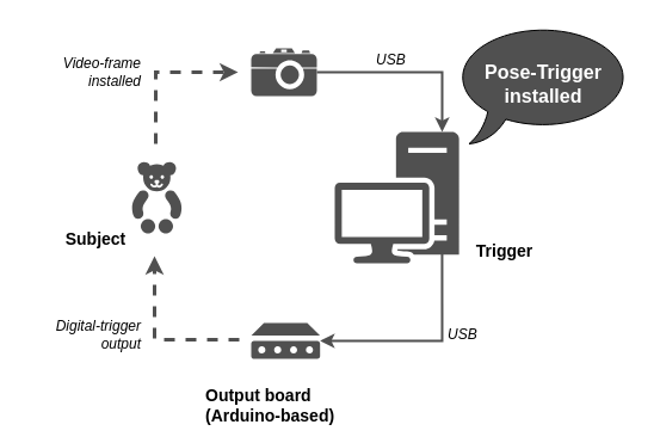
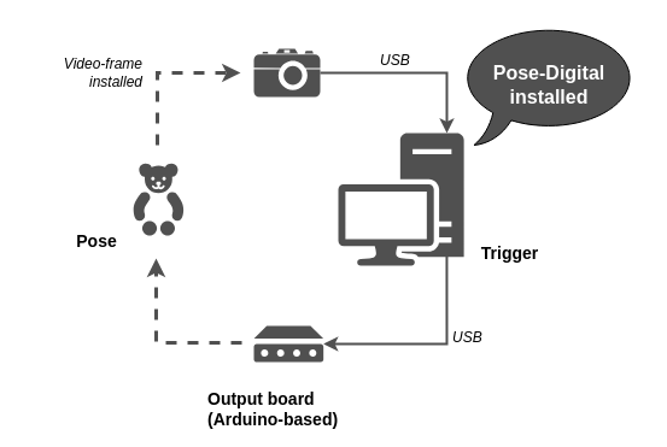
  <mxCell id="0" />
  <mxCell id="1" parent="0" />
  <mxCell id="2" value="" style="pointerEvents=1;shadow=0;dashed=0;html=1;strokeColor=none;fillColor=#505050;labelPosition=center;verticalLabelPosition=bottom;verticalAlign=top;outlineConnect=0;align=center;shape=mxgraph.office.devices.workstation;flipH=1;" vertex="1" parent="1"><mxGeometry x="280" y="110" width="104.11" height="110" as="geometry" /></mxCell>
  <mxCell id="3" style="edgeStyle=orthogonalEdgeStyle;rounded=0;orthogonalLoop=1;jettySize=auto;html=1;strokeWidth=2;endArrow=classic;endFill=1;exitX=1;exitY=0.5;exitDx=0;exitDy=0;exitPerimeter=0;strokeColor=#505050;" edge="1" parent="1" source="4" target="2"><mxGeometry relative="1" as="geometry"><mxPoint x="370" y="100" as="targetPoint" /><mxPoint x="280" y="60" as="sourcePoint" /><Array as="points"><mxPoint x="370" y="60" /></Array></mxGeometry></mxCell>
  <mxCell id="4" value="" style="shape=mxgraph.signs.tech.camera_2;html=1;pointerEvents=1;strokeColor=none;verticalLabelPosition=bottom;verticalAlign=top;align=center;fillColor=#505050;" vertex="1" parent="1"><mxGeometry x="210" y="40" width="55" height="40" as="geometry" /></mxCell>
  <mxCell id="5" style="edgeStyle=orthogonalEdgeStyle;rounded=0;orthogonalLoop=1;jettySize=auto;html=1;endArrow=none;endFill=0;strokeWidth=2;entryX=0.136;entryY=0.909;entryDx=0;entryDy=0;entryPerimeter=0;strokeColor=#505050;startArrow=classic;startFill=1;" edge="1" parent="1" source="6" target="2"><mxGeometry relative="1" as="geometry"><mxPoint x="370" y="223" as="targetPoint" /></mxGeometry></mxCell>
  <mxCell id="6" value="" style="aspect=fixed;pointerEvents=1;shadow=0;dashed=0;html=1;strokeColor=none;labelPosition=center;verticalLabelPosition=bottom;verticalAlign=top;align=center;shape=mxgraph.mscae.enterprise.device;fillColor=#505050;" vertex="1" parent="1"><mxGeometry x="210" y="270" width="57.69" height="30" as="geometry" /></mxCell>
  <mxCell id="7" style="edgeStyle=orthogonalEdgeStyle;rounded=0;orthogonalLoop=1;jettySize=auto;html=1;entryX=0;entryY=0.5;entryDx=0;entryDy=0;entryPerimeter=0;strokeWidth=3;dashed=1;strokeColor=#505050;" edge="1" parent="1"><mxGeometry relative="1" as="geometry"><mxPoint x="130" y="120" as="sourcePoint" /><mxPoint x="199" y="60" as="targetPoint" /><Array as="points"><mxPoint x="130" y="120" /><mxPoint x="130" y="60" /></Array></mxGeometry></mxCell>
  <mxCell id="8" value="" style="shape=mxgraph.signs.animals.teddy_bear;html=1;pointerEvents=1;strokeColor=none;verticalLabelPosition=bottom;verticalAlign=top;align=center;fillColor=#505050;" vertex="1" parent="1"><mxGeometry x="110" y="135" width="41.82" height="60" as="geometry" /></mxCell>
  <mxCell id="9" style="edgeStyle=orthogonalEdgeStyle;rounded=0;orthogonalLoop=1;jettySize=auto;html=1;strokeWidth=3;dashed=1;strokeColor=#505050;" edge="1" parent="1"><mxGeometry relative="1" as="geometry"><mxPoint x="200" y="284" as="sourcePoint" /><mxPoint x="129" y="214" as="targetPoint" /><Array as="points"><mxPoint x="129" y="284" /></Array></mxGeometry></mxCell>
- <mxCell id="10" value="Subject" style="text;html=1;strokeColor=none;fillColor=none;align=center;verticalAlign=middle;whiteSpace=wrap;rounded=0;fontStyle=1;fontSize=14;" vertex="1" parent="1"><mxGeometry x="50" y="190" width="60" height="20" as="geometry" /></mxCell>
+ <mxCell id="10" value="Pose" style="text;html=1;strokeColor=none;fillColor=none;align=center;verticalAlign=middle;whiteSpace=wrap;rounded=0;fontStyle=1;fontSize=14;" vertex="1" parent="1"><mxGeometry x="50" y="190" width="60" height="20" as="geometry" /></mxCell>
  <mxCell id="11" value="Output board (Arduino-based)" style="text;html=1;strokeColor=none;fillColor=none;align=left;verticalAlign=middle;whiteSpace=wrap;rounded=0;fontStyle=1;fontSize=14;" vertex="1" parent="1"><mxGeometry x="170" y="329" width="130" height="20" as="geometry" /></mxCell>
  <mxCell id="12" value="Trigger" style="text;html=1;strokeColor=none;fillColor=none;align=center;verticalAlign=middle;whiteSpace=wrap;rounded=0;fontStyle=1;fontSize=14;" vertex="1" parent="1"><mxGeometry x="385" y="200" width="75" height="20" as="geometry" /></mxCell>
  <mxCell id="13" value="&lt;div style=&quot;font-size: 12px;&quot;&gt;Video-frame&lt;/div&gt;&lt;div style=&quot;font-size: 12px;&quot;&gt;installed&lt;br style=&quot;font-size: 12px;&quot;&gt;&lt;/div&gt;" style="text;html=1;strokeColor=none;fillColor=none;align=right;verticalAlign=middle;whiteSpace=wrap;rounded=0;fontStyle=2;fontSize=12;" vertex="1" parent="1"><mxGeometry x="20" y="50" width="100" height="20" as="geometry" /></mxCell>
- <mxCell id="14" value="&lt;div style=&quot;font-size: 12px;&quot;&gt;Digital-trigger&lt;/div&gt;&lt;div style=&quot;font-size: 12px;&quot;&gt;output&lt;br style=&quot;font-size: 12px;&quot;&gt;&lt;/div&gt;" style="text;html=1;strokeColor=none;fillColor=none;align=right;verticalAlign=middle;whiteSpace=wrap;rounded=0;fontStyle=2;fontSize=12;" vertex="1" parent="1"><mxGeometry x="20" y="270" width="100" height="20" as="geometry" /></mxCell>
  <mxCell id="15" value="USB" style="text;html=1;strokeColor=none;fillColor=none;align=left;verticalAlign=middle;whiteSpace=wrap;rounded=0;fontStyle=2;fontSize=12;" vertex="1" parent="1"><mxGeometry x="313.31" y="40" width="37.5" height="20" as="geometry" /></mxCell>
  <mxCell id="16" value="USB" style="text;html=1;strokeColor=none;fillColor=none;align=left;verticalAlign=middle;whiteSpace=wrap;rounded=0;fontStyle=2;fontSize=12;" vertex="1" parent="1"><mxGeometry x="372.5" y="270" width="37.5" height="20" as="geometry" /></mxCell>
- <mxCell id="17" value="&lt;div style=&quot;font-size: 16px;&quot;&gt;Pose-Trigger&lt;/div&gt;&lt;div style=&quot;font-size: 16px;&quot;&gt;installed&lt;br style=&quot;font-size: 16px;&quot;&gt;&lt;/div&gt;" style="whiteSpace=wrap;html=1;shape=mxgraph.basic.oval_callout;fillColor=#505050;fontSize=16;align=center;fontColor=#FFFFFF;fontStyle=1;spacing=2;" vertex="1" parent="1"><mxGeometry x="380.11" y="20" width="150" height="100" as="geometry" /></mxCell>
+ <mxCell id="17" value="&lt;div style=&quot;font-size: 16px;&quot;&gt;Pose-Digital&lt;/div&gt;&lt;div style=&quot;font-size: 16px;&quot;&gt;installed&lt;br style=&quot;font-size: 16px;&quot;&gt;&lt;/div&gt;" style="whiteSpace=wrap;html=1;shape=mxgraph.basic.oval_callout;fillColor=#505050;fontSize=16;align=center;fontColor=#FFFFFF;fontStyle=1;spacing=2;" vertex="1" parent="1"><mxGeometry x="380.11" y="20" width="150" height="100" as="geometry" /></mxCell>
